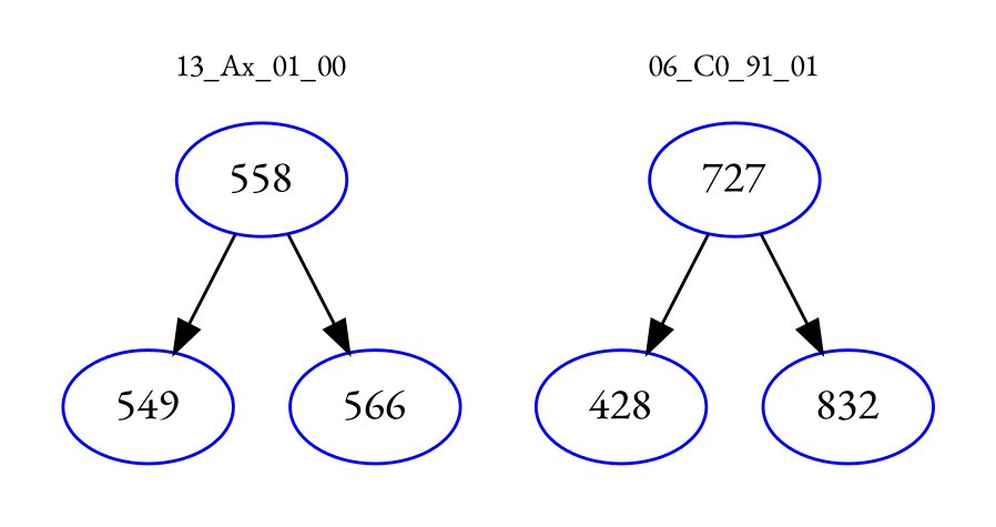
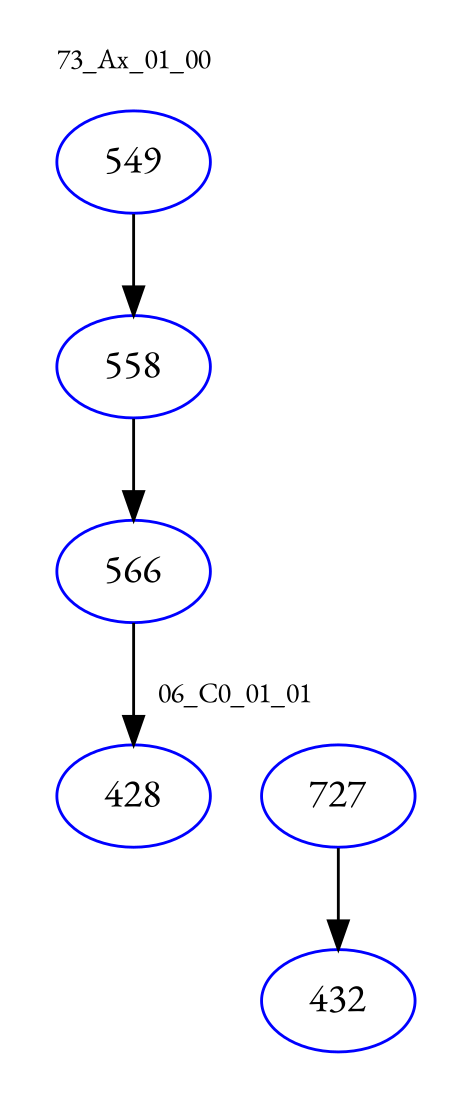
  digraph {
    fontname="EB Garamond"
    node [color=blue fontname="EB Garamond"]
    edge [color=black fontname="EB Garamond"]
    n1 [label=558]
    n2 [label=549]
    n3 [label=566]
    n4 [label=727]
    n5 [label=428]
-   n6 [label=832]
+   n6 [label=432]
    subgraph cluster_1 {
      color=white
      fontsize=10
-     label="13_Ax_01_00"
+     label="73_Ax_01_00"
      n1
      n2
      n3
    }
    subgraph cluster_2 {
      color=white
      fontsize=10
-     label="06_C0_91_01"
+     label="06_C0_01_01"
      n4
      n5
      n6
    }
-   n1 -> n2
+   n2 -> n1
    n1 -> n3
-   n4 -> n5
+   n3 -> n5
    n4 -> n6
  }
